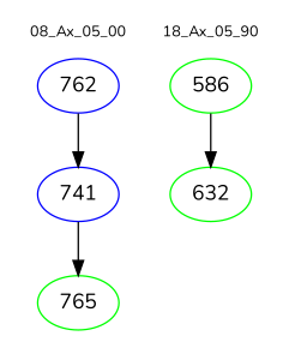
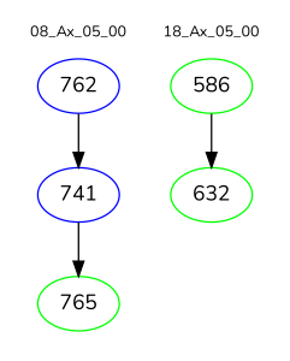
  digraph {
    fontname=Nunito
    node [color=green fontname=Nunito]
    edge [color=black fontname=Nunito]
    n1 [color=blue label=762]
    n2 [color=blue label=741]
    n3 [label=765]
    n4 [label=586]
    n5 [label=632]
    subgraph cluster_1 {
      color=white
      fontsize=10
      label="08_Ax_05_00"
      n1
      n2
      n3
    }
    subgraph cluster_2 {
      color=white
      fontsize=10
-     label="18_Ax_05_90"
+     label="18_Ax_05_00"
      n4
      n5
    }
    n1 -> n2
    n2 -> n3
    n4 -> n5
  }
